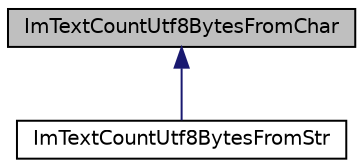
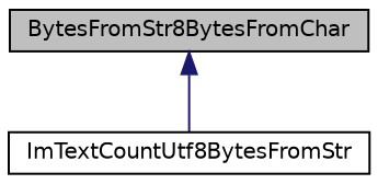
  digraph {
    rankdir=TB
    node [color=black fontname=Helvetica fontsize=10 shape=record style=filled]
-   n1 [fillcolor=grey75 fontcolor=black height=0.2 label=ImTextCountUtf8BytesFromChar width=0.4]
+   n1 [fillcolor=grey75 fontcolor=black height=0.2 label=BytesFromStr8BytesFromChar width=0.4]
    n2 [fillcolor=white height=0.2 label=ImTextCountUtf8BytesFromStr width=0.4]
    n1 -> n2 [color=midnightblue dir=back fontname=Helvetica fontsize=10 labelfontname=Helvetica labelfontsize=10 style=solid]
  }
